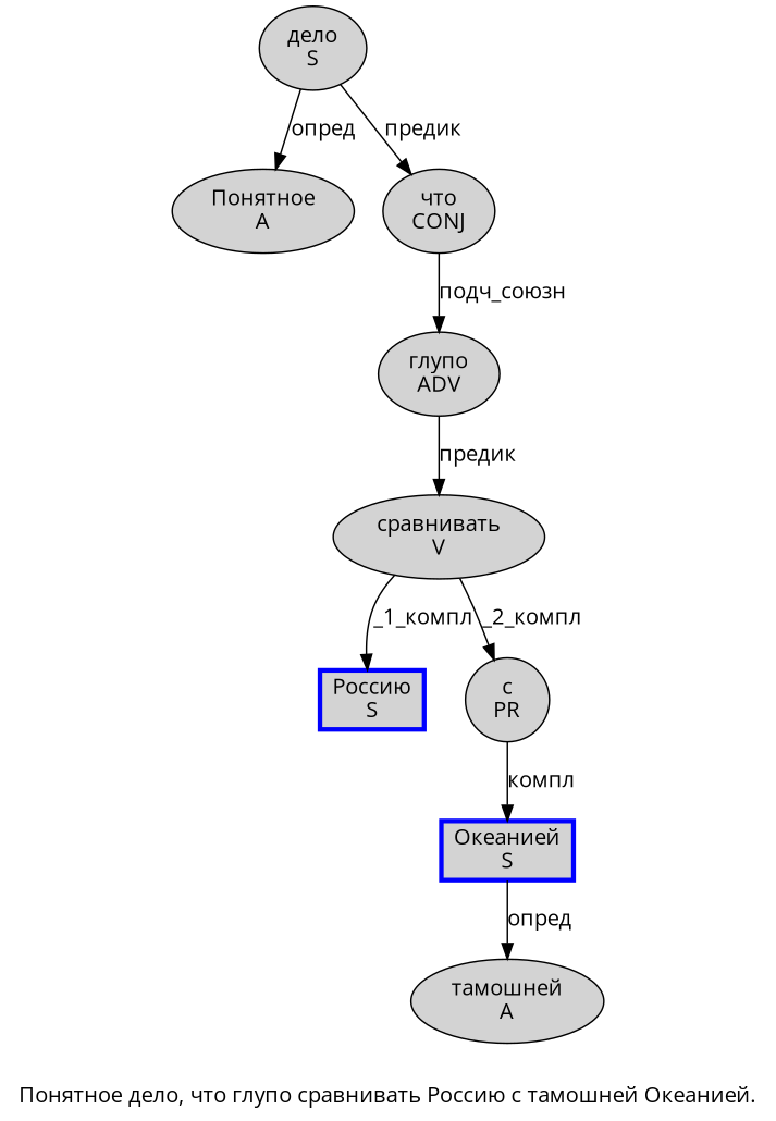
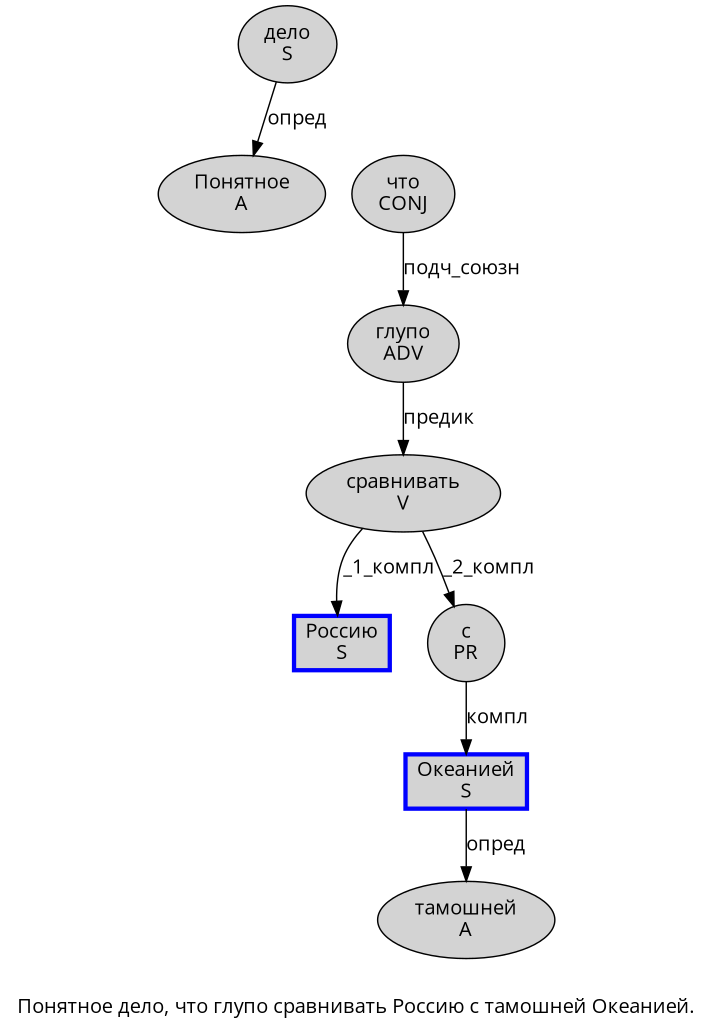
  digraph {
    fontname="Open Sans"
    label="Понятное дело, что глупо сравнивать Россию с тамошней Океанией."
    node [fillcolor=lightgray fontname="Open Sans" penwidth=1 shape=ellipse style=filled]
    edge [fontname="Open Sans"]
    n1 [label="Понятное\nA"]
    n2 [label="дело\nS"]
    n3 [label="что\nCONJ"]
    n4 [label="глупо\nADV"]
    n5 [label="сравнивать\nV"]
    n6 [color=blue label="Россию\nS" penwidth=3 shape=box]
    n7 [label="с\nPR"]
    n8 [color=blue label="Океанией\nS" penwidth=3 shape=box]
    n9 [label="тамошней\nA"]
    n2 -> n1 [label="опред"]
-   n2 -> n3 [label="предик"]
    n3 -> n4 [label="подч_союзн"]
    n4 -> n5 [label="предик"]
    n5 -> n6 [label="_1_компл"]
    n5 -> n7 [label="_2_компл"]
    n7 -> n8 [label="компл"]
    n8 -> n9 [label="опред"]
  }
